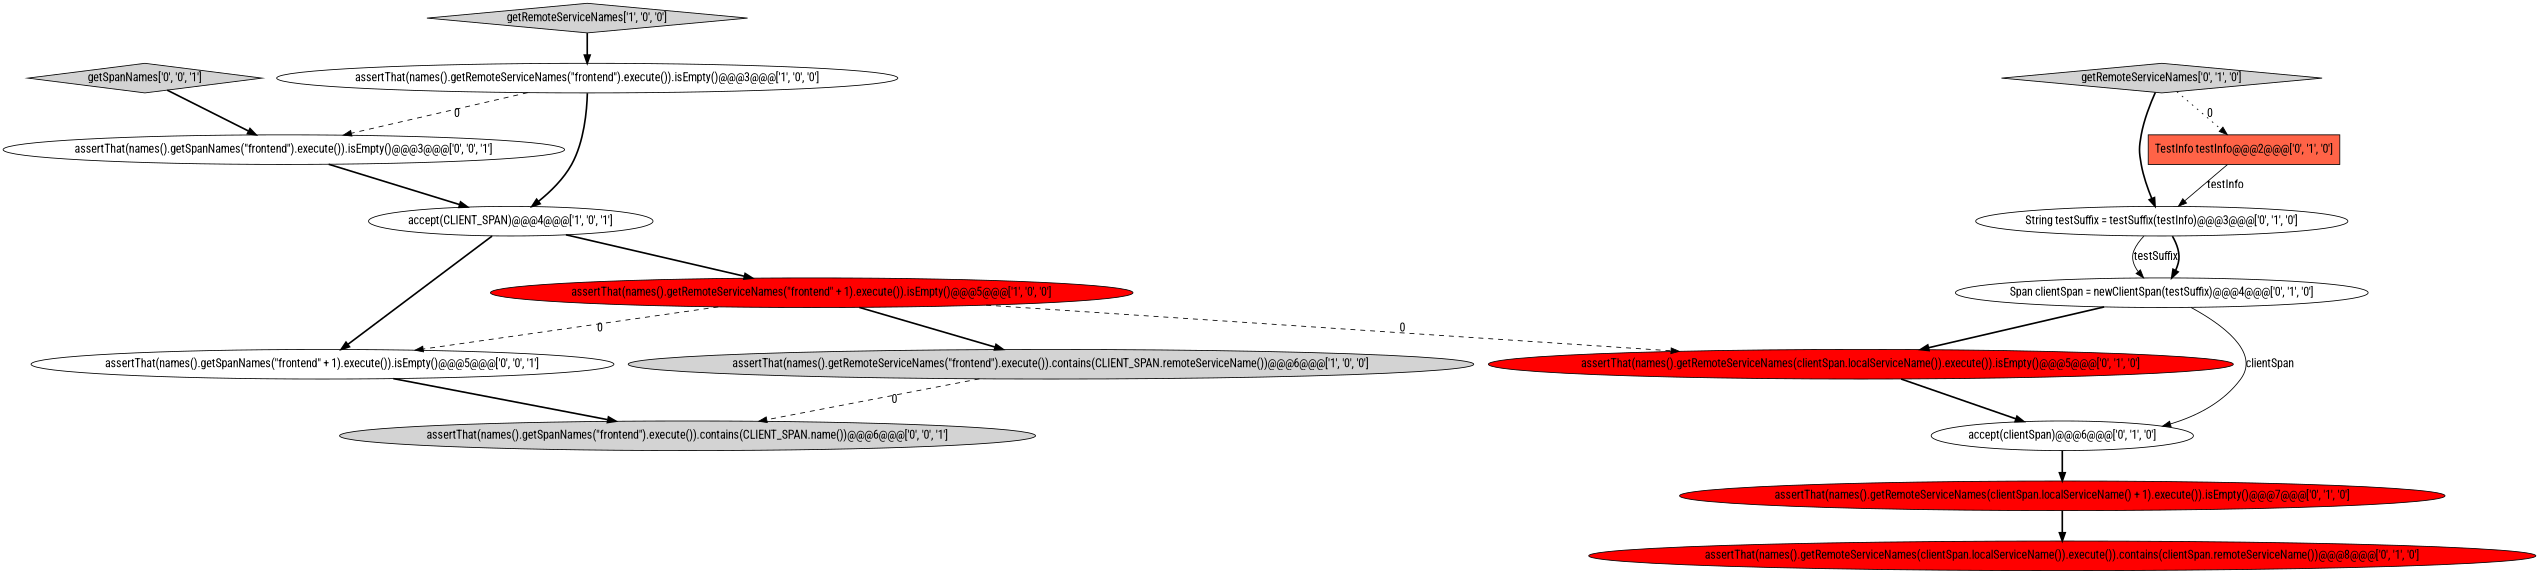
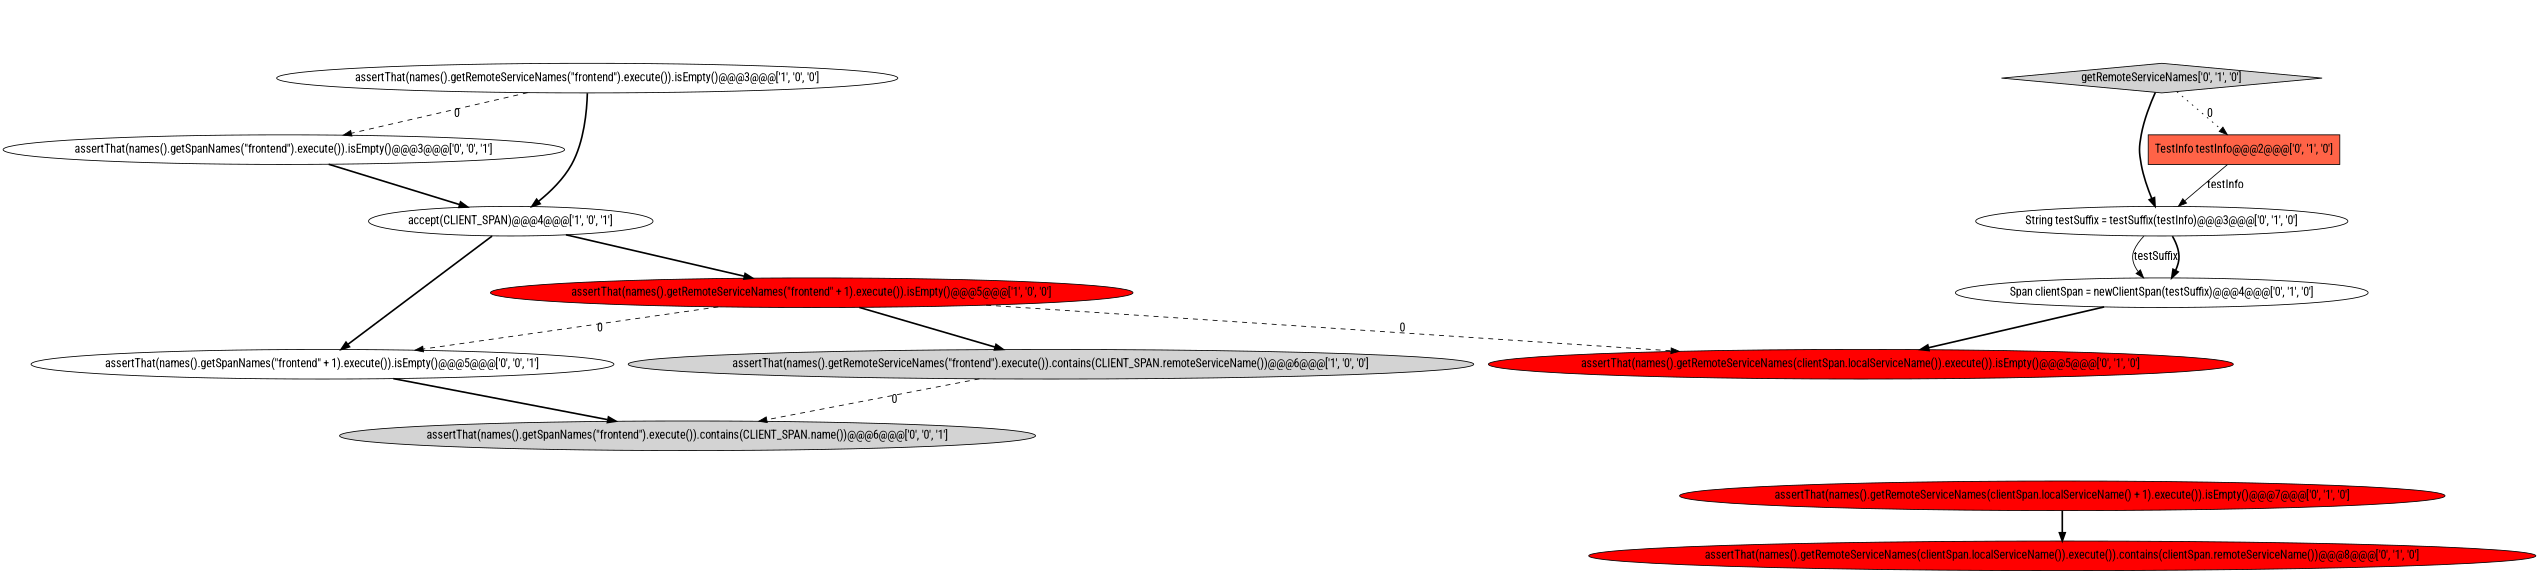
  digraph {
    fontname="Roboto Condensed"
    node [fillcolor=white fontname="Roboto Condensed" shape=ellipse style=filled]
    edge [fontname="Roboto Condensed" style=bold]
    n1 [label="Span clientSpan = newClientSpan(testSuffix)@@@4@@@['0', '1', '0']"]
-   n2 [label="accept(clientSpan)@@@6@@@['0', '1', '0']"]
    n3 [fillcolor=red label="assertThat(names().getRemoteServiceNames(clientSpan.localServiceName()).execute()).isEmpty()@@@5@@@['0', '1', '0']"]
    n4 [fillcolor=red label="assertThat(names().getRemoteServiceNames(clientSpan.localServiceName() + 1).execute()).isEmpty()@@@7@@@['0', '1', '0']"]
    n5 [fillcolor=red label="assertThat(names().getRemoteServiceNames(clientSpan.localServiceName()).execute()).contains(clientSpan.remoteServiceName())@@@8@@@['0', '1', '0']"]
    n6 [fillcolor=tomato label="TestInfo testInfo@@@2@@@['0', '1', '0']" shape=box]
    n7 [label="String testSuffix = testSuffix(testInfo)@@@3@@@['0', '1', '0']"]
    n8 [label="assertThat(names().getRemoteServiceNames(\"frontend\").execute()).isEmpty()@@@3@@@['1', '0', '0']"]
    n9 [label="assertThat(names().getSpanNames(\"frontend\").execute()).isEmpty()@@@3@@@['0', '0', '1']"]
    n10 [label="accept(CLIENT_SPAN)@@@4@@@['1', '0', '1']"]
    n11 [fillcolor=red label="assertThat(names().getRemoteServiceNames(\"frontend\" + 1).execute()).isEmpty()@@@5@@@['1', '0', '0']"]
    n12 [label="assertThat(names().getSpanNames(\"frontend\" + 1).execute()).isEmpty()@@@5@@@['0', '0', '1']"]
-   n13 [fillcolor=lightgray label="getRemoteServiceNames['1', '0', '0']" shape=diamond]
    n14 [fillcolor=lightgray label="getRemoteServiceNames['0', '1', '0']" shape=diamond]
    n15 [fillcolor=lightgray label="assertThat(names().getRemoteServiceNames(\"frontend\").execute()).contains(CLIENT_SPAN.remoteServiceName())@@@6@@@['1', '0', '0']"]
    n16 [fillcolor=lightgray label="assertThat(names().getSpanNames(\"frontend\").execute()).contains(CLIENT_SPAN.name())@@@6@@@['0', '0', '1']"]
-   n17 [fillcolor=lightgray label="getSpanNames['0', '0', '1']" shape=diamond]
-   n1 -> n2 [label=clientSpan style=solid]
    n1 -> n3
-   n2 -> n4
-   n3 -> n2
    n4 -> n5
    n6 -> n7 [label=testInfo style=solid]
    n7 -> n1 [label=testSuffix style=solid]
    n7 -> n1
    n8 -> n9 [label=0 style=dashed]
    n8 -> n10
    n9 -> n10
    n10 -> n11
    n10 -> n12
    n11 -> n3 [label=0 style=dashed]
    n11 -> n12 [label=0 style=dashed]
    n11 -> n15
    n12 -> n16
-   n13 -> n8
    n14 -> n6 [label=0 style=dotted]
    n14 -> n7
    n15 -> n16 [label=0 style=dashed]
-   n17 -> n9
  }
